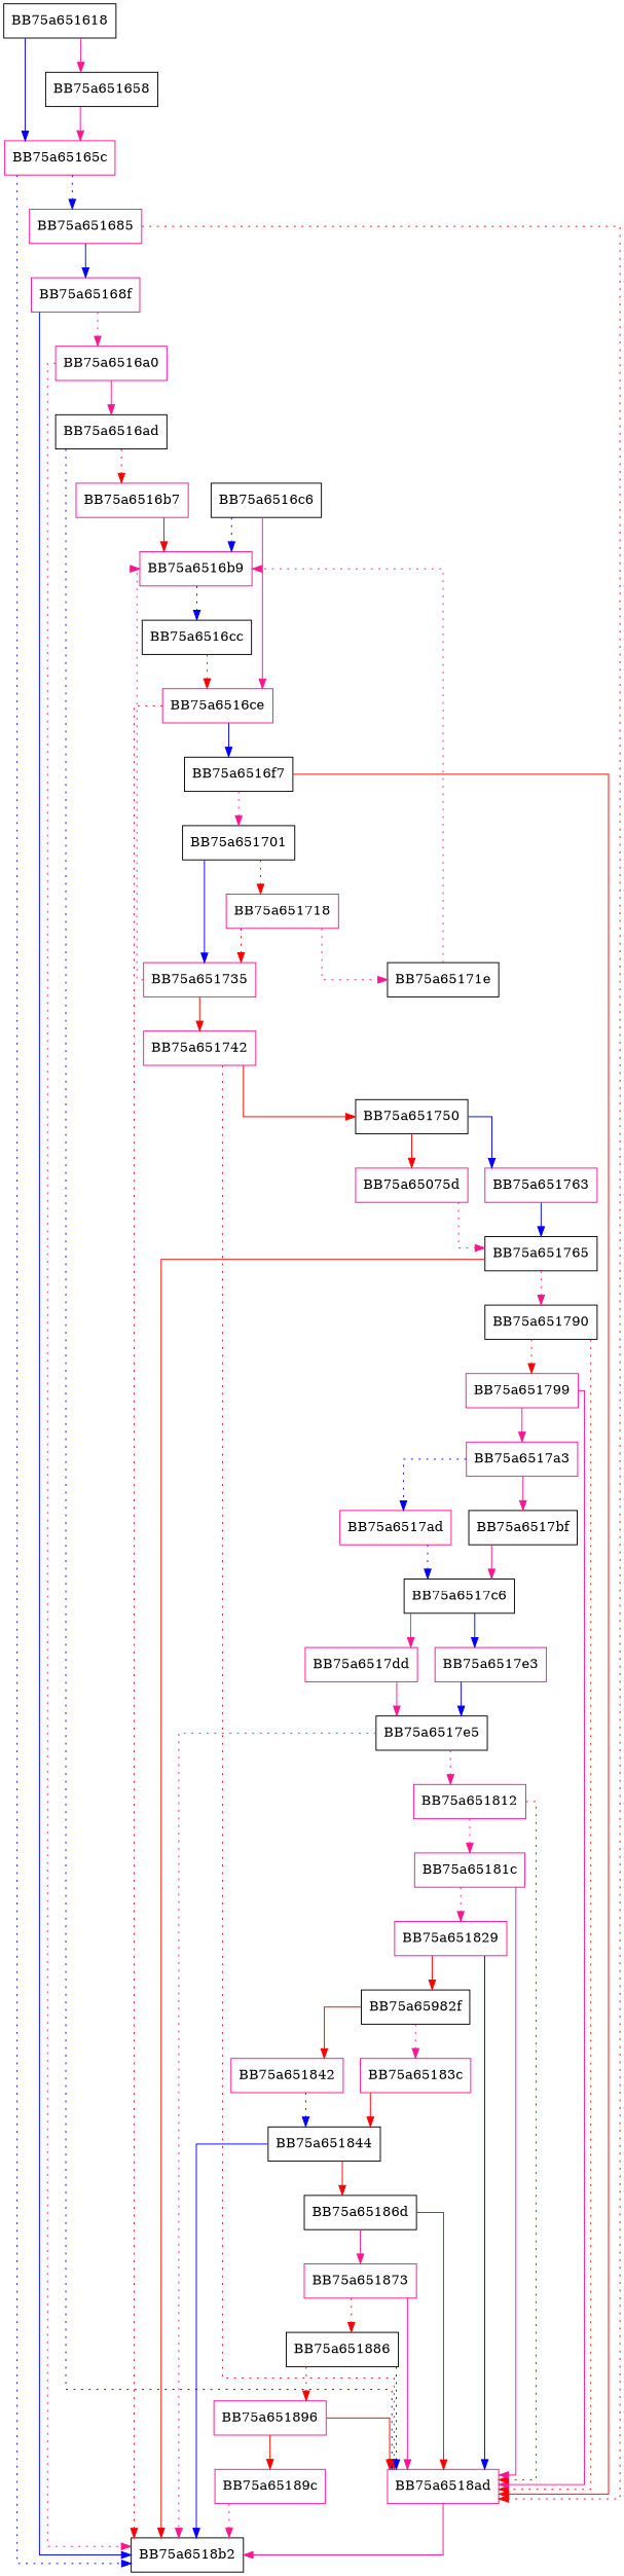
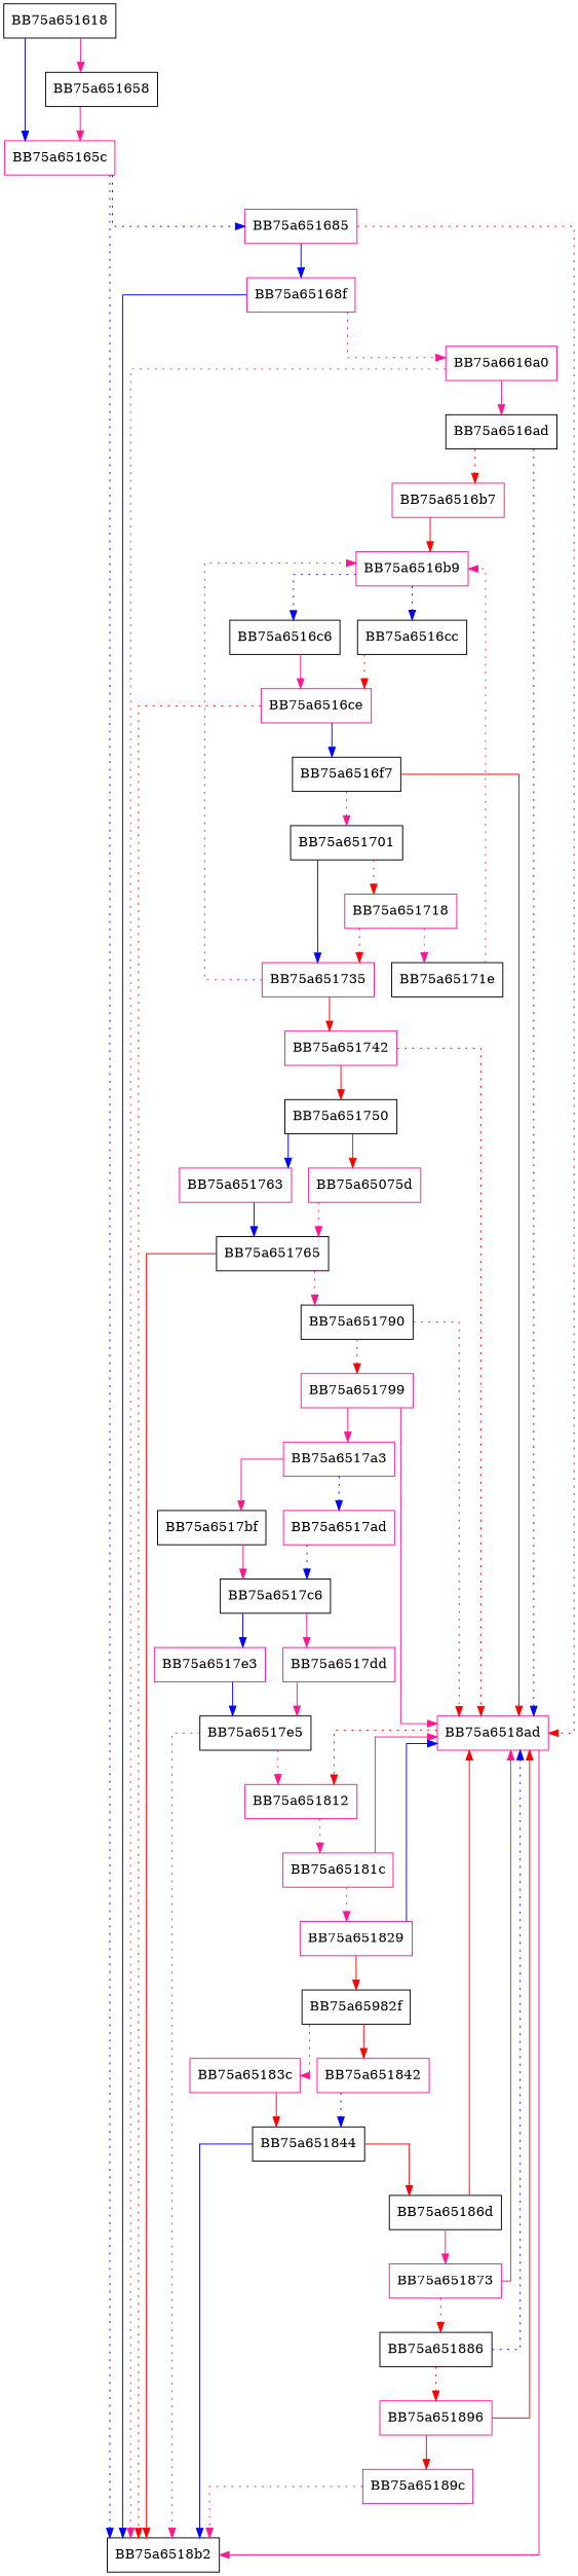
  digraph {
    splines=ortho
    node [color=deeppink shape=box]
    edge [color=deeppink style=solid]
    BB75a651618 [color=black]
    BB75a65165c
    BB75a651658 [color=black]
    BB75a6518b2 [color=black]
    BB75a651685
    BB75a6518ad
    BB75a65168f
-   BB75a6516a0
+   BB75a6516a0 [label=BB75a6616a0]
    BB75a6516ad [color=black]
    BB75a6516b7
    BB75a6516b9
    BB75a6516cc [color=black]
    BB75a6516c6 [color=black]
    BB75a6516ce
    BB75a6516f7 [color=black]
    BB75a651701 [color=black]
    BB75a651735
    BB75a651718
    BB75a651742
    BB75a65171e [color=black]
    BB75a651750 [color=black]
    BB75a651763
    n23 [label=BB75a65075d]
    BB75a651765 [color=black]
    BB75a651790 [color=black]
    BB75a651799
    BB75a6517a3
    BB75a6517bf [color=black]
    BB75a6517ad
    BB75a6517c6 [color=black]
    BB75a6517e3
    BB75a6517dd
    BB75a6517e5 [color=black]
    BB75a651812
    BB75a65181c
    BB75a651829
    n37 [color=black label=BB75a65982f]
    BB75a651842
    BB75a65183c
    BB75a651844 [color=black]
    BB75a65186d [color=black]
    BB75a651873
    BB75a651886 [color=black]
    BB75a651896
    BB75a65189c
    BB75a651618 -> BB75a65165c [color=blue]
    BB75a651618 -> BB75a651658
    BB75a65165c -> BB75a6518b2 [color=blue style=dotted]
    BB75a65165c -> BB75a651685 [color=blue style=dotted]
    BB75a651658 -> BB75a65165c
    BB75a651685 -> BB75a6518ad [color=red style=dotted]
    BB75a651685 -> BB75a65168f [color=blue]
    BB75a6518ad -> BB75a6518b2
    BB75a65168f -> BB75a6518b2 [color=blue]
    BB75a65168f -> BB75a6516a0 [style=dotted]
    BB75a6516a0 -> BB75a6518b2 [style=dotted]
    BB75a6516a0 -> BB75a6516ad
    BB75a6516ad -> BB75a6518ad [color=blue style=dotted]
    BB75a6516ad -> BB75a6516b7 [color=red style=dotted]
    BB75a6516b7 -> BB75a6516b9 [color=red]
    BB75a6516b9 -> BB75a6516cc [color=blue style=dotted]
-   BB75a6516c6 -> BB75a6516b9 [color=blue style=dotted]
+   BB75a6516b9 -> BB75a6516c6 [color=blue style=dotted]
    BB75a6516cc -> BB75a6516ce [color=red style=dotted]
    BB75a6516c6 -> BB75a6516ce
    BB75a6516ce -> BB75a6518b2 [color=red style=dotted]
    BB75a6516ce -> BB75a6516f7 [color=blue]
    BB75a6516f7 -> BB75a6518ad [color=red]
    BB75a6516f7 -> BB75a651701 [style=dotted]
    BB75a651701 -> BB75a651735 [color=blue]
    BB75a651701 -> BB75a651718 [color=red style=dotted]
    BB75a651735 -> BB75a6516b9 [style=dotted]
    BB75a651735 -> BB75a651742 [color=red]
    BB75a651718 -> BB75a651735 [color=red style=dotted]
    BB75a651718 -> BB75a65171e [style=dotted]
    BB75a651742 -> BB75a6518ad [color=red style=dotted]
    BB75a651742 -> BB75a651750 [color=red]
    BB75a65171e -> BB75a6516b9 [style=dotted]
    BB75a651750 -> BB75a651763 [color=blue]
    BB75a651750 -> n23 [color=red]
    BB75a651763 -> BB75a651765 [color=blue]
    n23 -> BB75a651765 [style=dotted]
    BB75a651765 -> BB75a6518b2 [color=red]
    BB75a651765 -> BB75a651790 [style=dotted]
    BB75a651790 -> BB75a6518ad [color=red style=dotted]
    BB75a651790 -> BB75a651799 [color=red style=dotted]
    BB75a651799 -> BB75a6518ad
    BB75a651799 -> BB75a6517a3
    BB75a6517a3 -> BB75a6517bf
    BB75a6517a3 -> BB75a6517ad [color=blue style=dotted]
    BB75a6517bf -> BB75a6517c6
    BB75a6517ad -> BB75a6517c6 [color=blue style=dotted]
    BB75a6517c6 -> BB75a6517e3 [color=blue]
    BB75a6517c6 -> BB75a6517dd
    BB75a6517e3 -> BB75a6517e5 [color=blue]
    BB75a6517dd -> BB75a6517e5
    BB75a6517e5 -> BB75a6518b2 [style=dotted]
    BB75a6517e5 -> BB75a651812 [style=dotted]
-   BB75a651812 -> BB75a6518ad [color=red style=dotted]
+   BB75a6518ad -> BB75a651812 [color=red style=dotted]
    BB75a651812 -> BB75a65181c [style=dotted]
    BB75a65181c -> BB75a6518ad
    BB75a65181c -> BB75a651829 [style=dotted]
    BB75a651829 -> BB75a6518ad [color=blue]
    BB75a651829 -> n37 [color=red]
    n37 -> BB75a651842 [color=red]
    n37 -> BB75a65183c [style=dotted]
    BB75a651842 -> BB75a651844 [color=blue style=dotted]
    BB75a65183c -> BB75a651844 [color=red]
    BB75a651844 -> BB75a6518b2 [color=blue]
    BB75a651844 -> BB75a65186d [color=red]
    BB75a65186d -> BB75a6518ad [color=red]
    BB75a65186d -> BB75a651873
    BB75a651873 -> BB75a6518ad
    BB75a651873 -> BB75a651886 [color=red style=dotted]
    BB75a651886 -> BB75a6518ad [color=blue style=dotted]
    BB75a651886 -> BB75a651896 [color=red style=dotted]
    BB75a651896 -> BB75a6518ad [color=red]
    BB75a651896 -> BB75a65189c [color=red]
    BB75a65189c -> BB75a6518b2 [style=dotted]
  }
